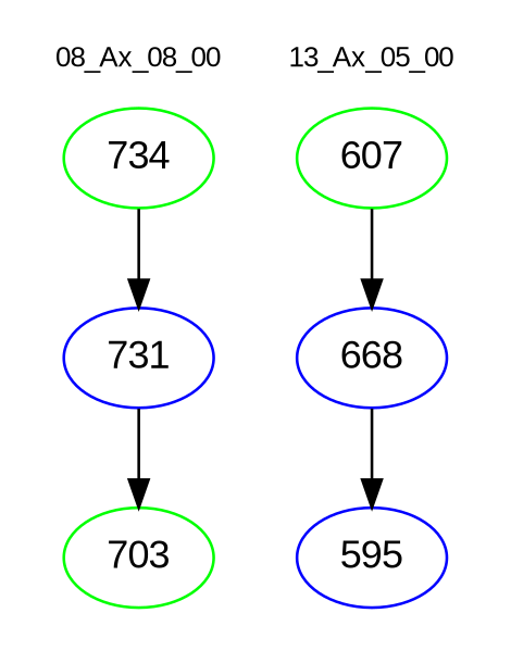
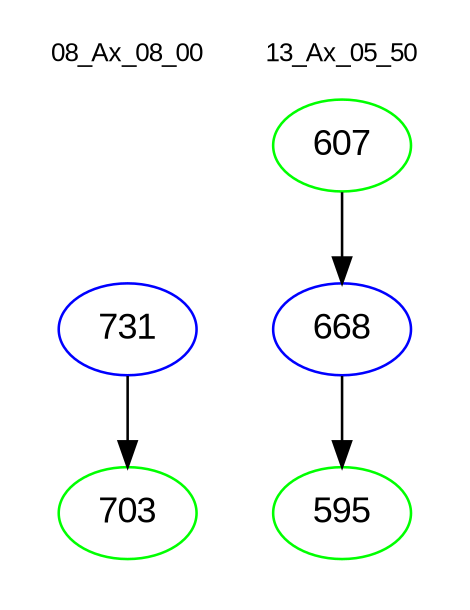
  digraph {
    fontname="Liberation Sans"
    node [color=green fontname="Liberation Sans"]
    edge [color=black fontname="Liberation Sans"]
-   n1 [label=734]
    n2 [color=blue label=731]
    n3 [label=703]
    n4 [label=607]
    n5 [color=blue label=668]
-   n6 [color=blue label=595]
+   n6 [label=595]
    subgraph cluster_1 {
      color=white
      fontsize=10
      label="08_Ax_08_00"
-     n1
      n2
      n3
    }
    subgraph cluster_2 {
      color=white
      fontsize=10
-     label="13_Ax_05_00"
+     label="13_Ax_05_50"
      n4
      n5
      n6
    }
-   n1 -> n2
    n2 -> n3
    n4 -> n5
    n5 -> n6
  }
